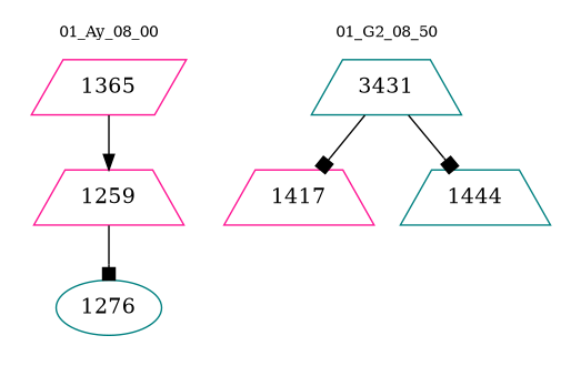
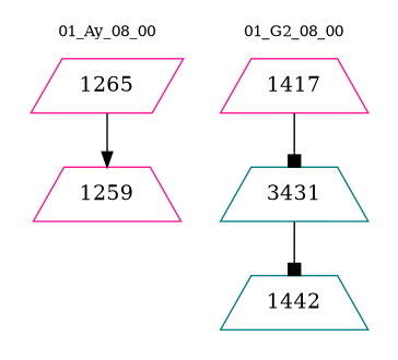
  digraph {
    node [color=deeppink shape=trapezium]
    edge [arrowhead=box color=black]
    n1 [label=1259]
-   n2 [label=1365 shape=parallelogram]
-   n3 [color=teal label=1276 shape=ellipse]
+   n2 [label=1265 shape=parallelogram]
    n4 [color=teal label=3431]
    n5 [label=1417]
-   n6 [color=teal label=1444]
+   n6 [color=teal label=1442]
    subgraph cluster_1 {
      color=white
      fontsize=10
      label="01_Ay_08_00"
      n1
      n2
-     n3
    }
    subgraph cluster_2 {
      color=white
      fontsize=10
-     label="01_G2_08_50"
+     label="01_G2_08_00"
      n4
      n5
      n6
    }
-   n1 -> n3
    n2 -> n1 [arrowhead=normal]
-   n4 -> n5
+   n5 -> n4
    n4 -> n6
  }
